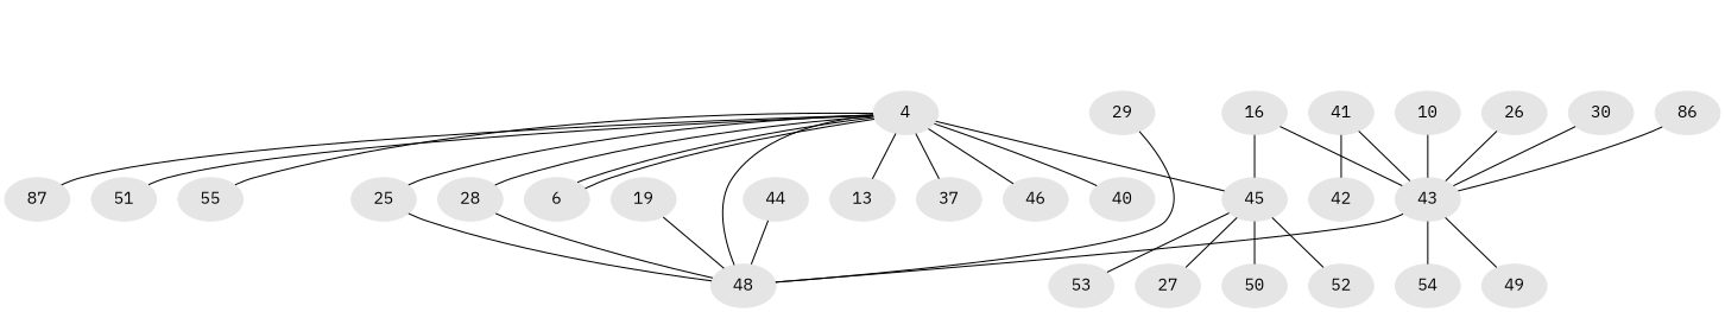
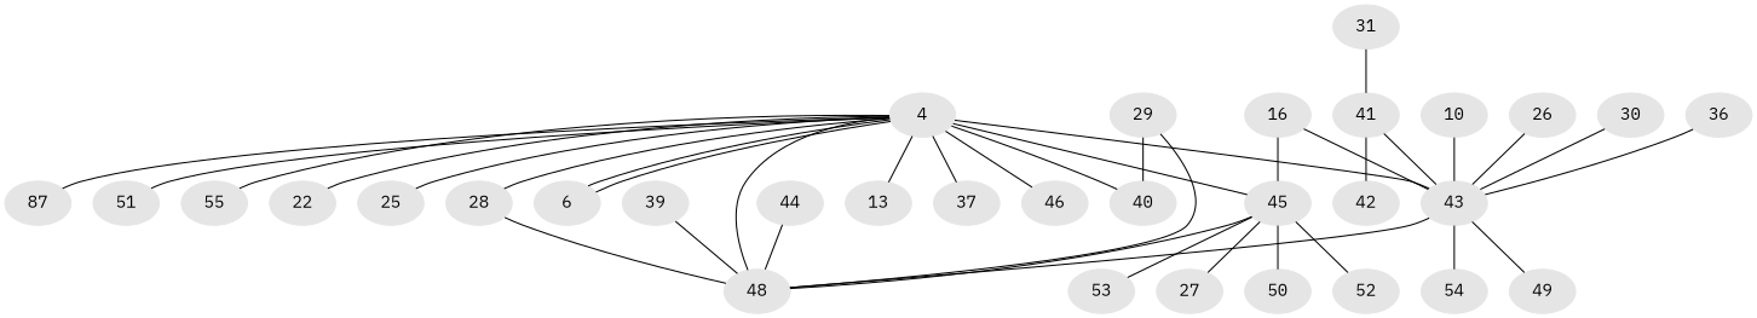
  graph {
    fontname="IBM Plex Mono"
    node [color=gray90 fontname="IBM Plex Mono" style=filled]
    edge [fontname="IBM Plex Mono"]
    4
    6
    13
+   22
    25
    28
    37
    40
    43 [super="+11+9+17"]
    45 [super="+32"]
    46
    n12 [label=87]
    48 [super="+18+35+38+23"]
    51
    55 [super="+5"]
    49
    54
    27
    50
    52 [super="+33"]
    53 [super="+21"]
    10
    16
    26
    29 [super="+8"]
    30
    41 [super="+20"]
    42
-   36 [super="+34" label=86]
-   39 [label=19]
+   31
+   36 [super="+34"]
+   39
    44
    4 -- 6
    4 -- 6
    4 -- 13
+   4 -- 22
    4 -- 25
    4 -- 28
    4 -- 37
    4 -- 40
+   4 -- 43 [weight=4]
    4 -- 45 [weight=3]
    4 -- 46
    4 -- n12
    4 -- 48
    4 -- 51
    4 -- 55
    28 -- 48
    43 -- 48
    43 -- 49
    43 -- 54
-   25 -- 48 [weight=3]
+   45 -- 48 [weight=3]
    45 -- 27
    45 -- 50
    45 -- 52
    45 -- 53
    10 -- 43
    16 -- 43
    16 -- 45
    26 -- 43
+   29 -- 40 [weight=2]
    29 -- 48
    30 -- 43
    41 -- 43 [weight=2]
    41 -- 42
+   31 -- 41
    36 -- 43
    39 -- 48
    44 -- 48
  }
